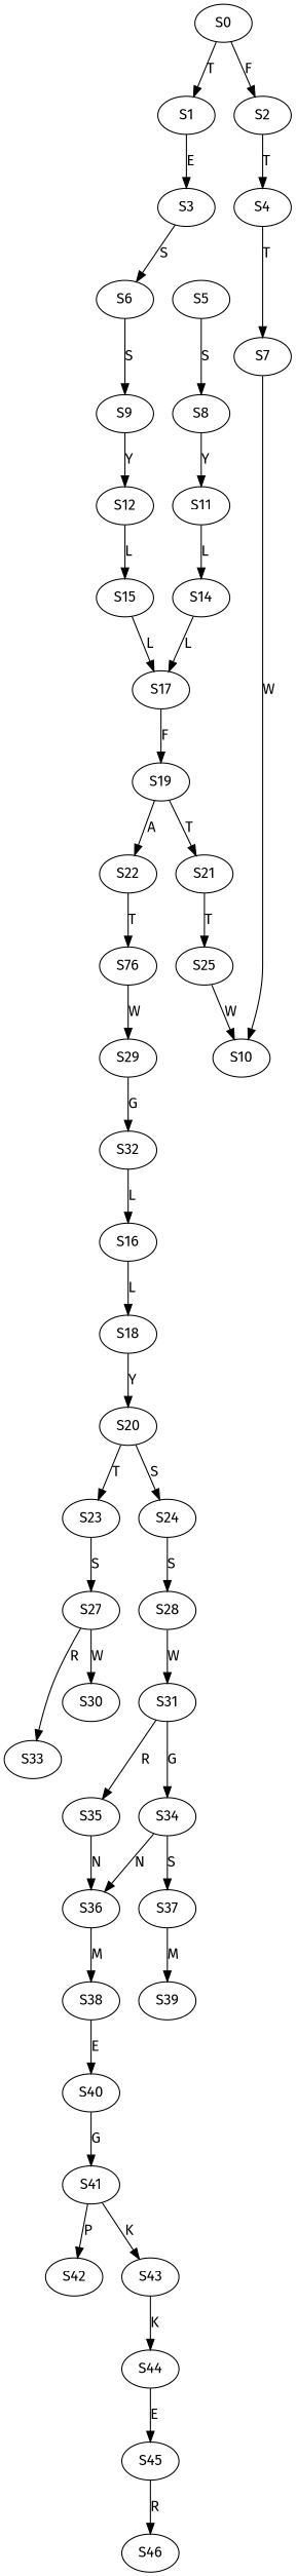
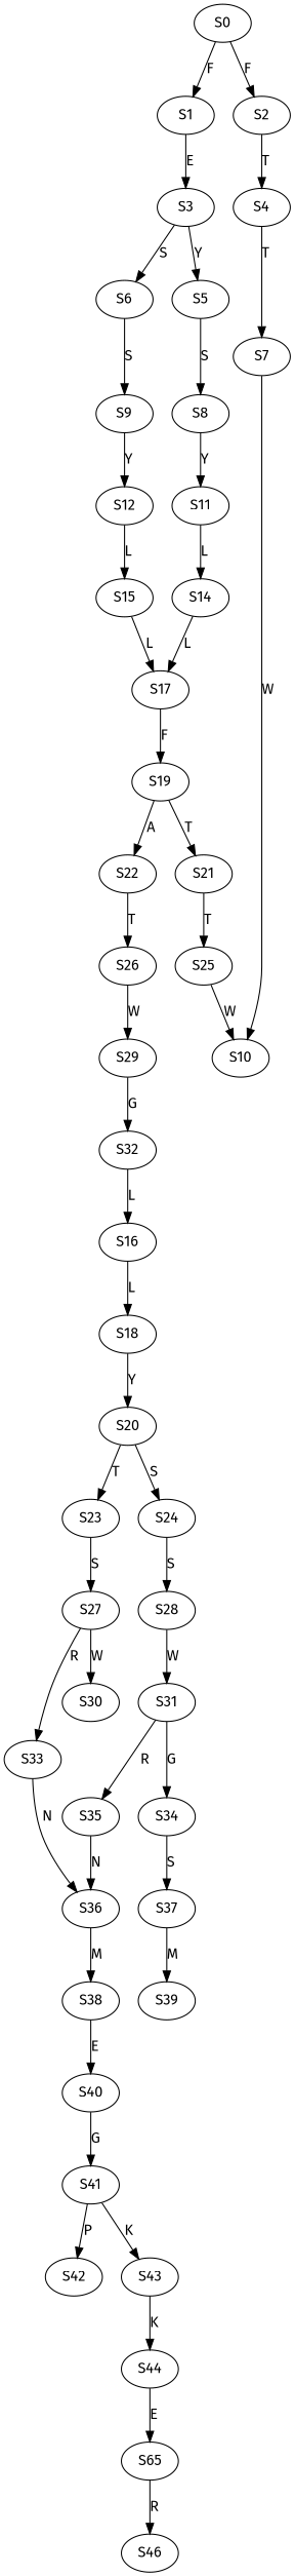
  strict digraph {
    fontname="Fira Sans"
    node [fontname="Fira Sans"]
    edge [fontname="Fira Sans"]
    S0
    S1
    S2
    S3
    S4
    S5
    S6
    S7
    S8
    S9
    S10
    S11
    S12
    S14
    S15
    S17
    S16
    S18
    S19
    S20
    S21
    S22
    S23
    S24
    S25
-   S26 [label=S76]
+   S26
    S27
    S28
    S29
    S30
    S33
    S31
    S32
    S34
    S35
    S36
    S37
    S38
    S39
    S40
    S41
    S42
    S43
    S44
-   S45
+   S45 [label=S65]
    S46
-   S0 -> S1 [label=T]
+   S0 -> S1 [label=F]
    S0 -> S2 [label=F]
    S1 -> S3 [label=E]
    S2 -> S4 [label=T]
+   S3 -> S5 [label=Y]
    S3 -> S6 [label=S]
    S4 -> S7 [label=T]
    S5 -> S8 [label=S]
    S6 -> S9 [label=S]
    S7 -> S10 [label=W]
    S8 -> S11 [label=Y]
    S9 -> S12 [label=Y]
    S11 -> S14 [label=L]
    S12 -> S15 [label=L]
    S14 -> S17 [label=L]
    S15 -> S17 [label=L]
    S17 -> S19 [label=F]
    S16 -> S18 [label=L]
    S18 -> S20 [label=Y]
    S19 -> S21 [label=T]
    S19 -> S22 [label=A]
    S20 -> S23 [label=T]
    S20 -> S24 [label=S]
    S21 -> S25 [label=T]
    S22 -> S26 [label=T]
    S23 -> S27 [label=S]
    S24 -> S28 [label=S]
    S25 -> S10 [label=W]
    S26 -> S29 [label=W]
    S27 -> S30 [label=W]
    S27 -> S33 [label=R]
    S28 -> S31 [label=W]
    S29 -> S32 [label=G]
-   S34 -> S36 [label=N]
+   S33 -> S36 [label=N]
    S31 -> S34 [label=G]
    S31 -> S35 [label=R]
    S32 -> S16 [label=L]
    S34 -> S37 [label=S]
    S35 -> S36 [label=N]
    S36 -> S38 [label=M]
    S37 -> S39 [label=M]
    S38 -> S40 [label=E]
    S40 -> S41 [label=G]
    S41 -> S42 [label=P]
    S41 -> S43 [label=K]
    S43 -> S44 [label=K]
    S44 -> S45 [label=E]
    S45 -> S46 [label=R]
  }
